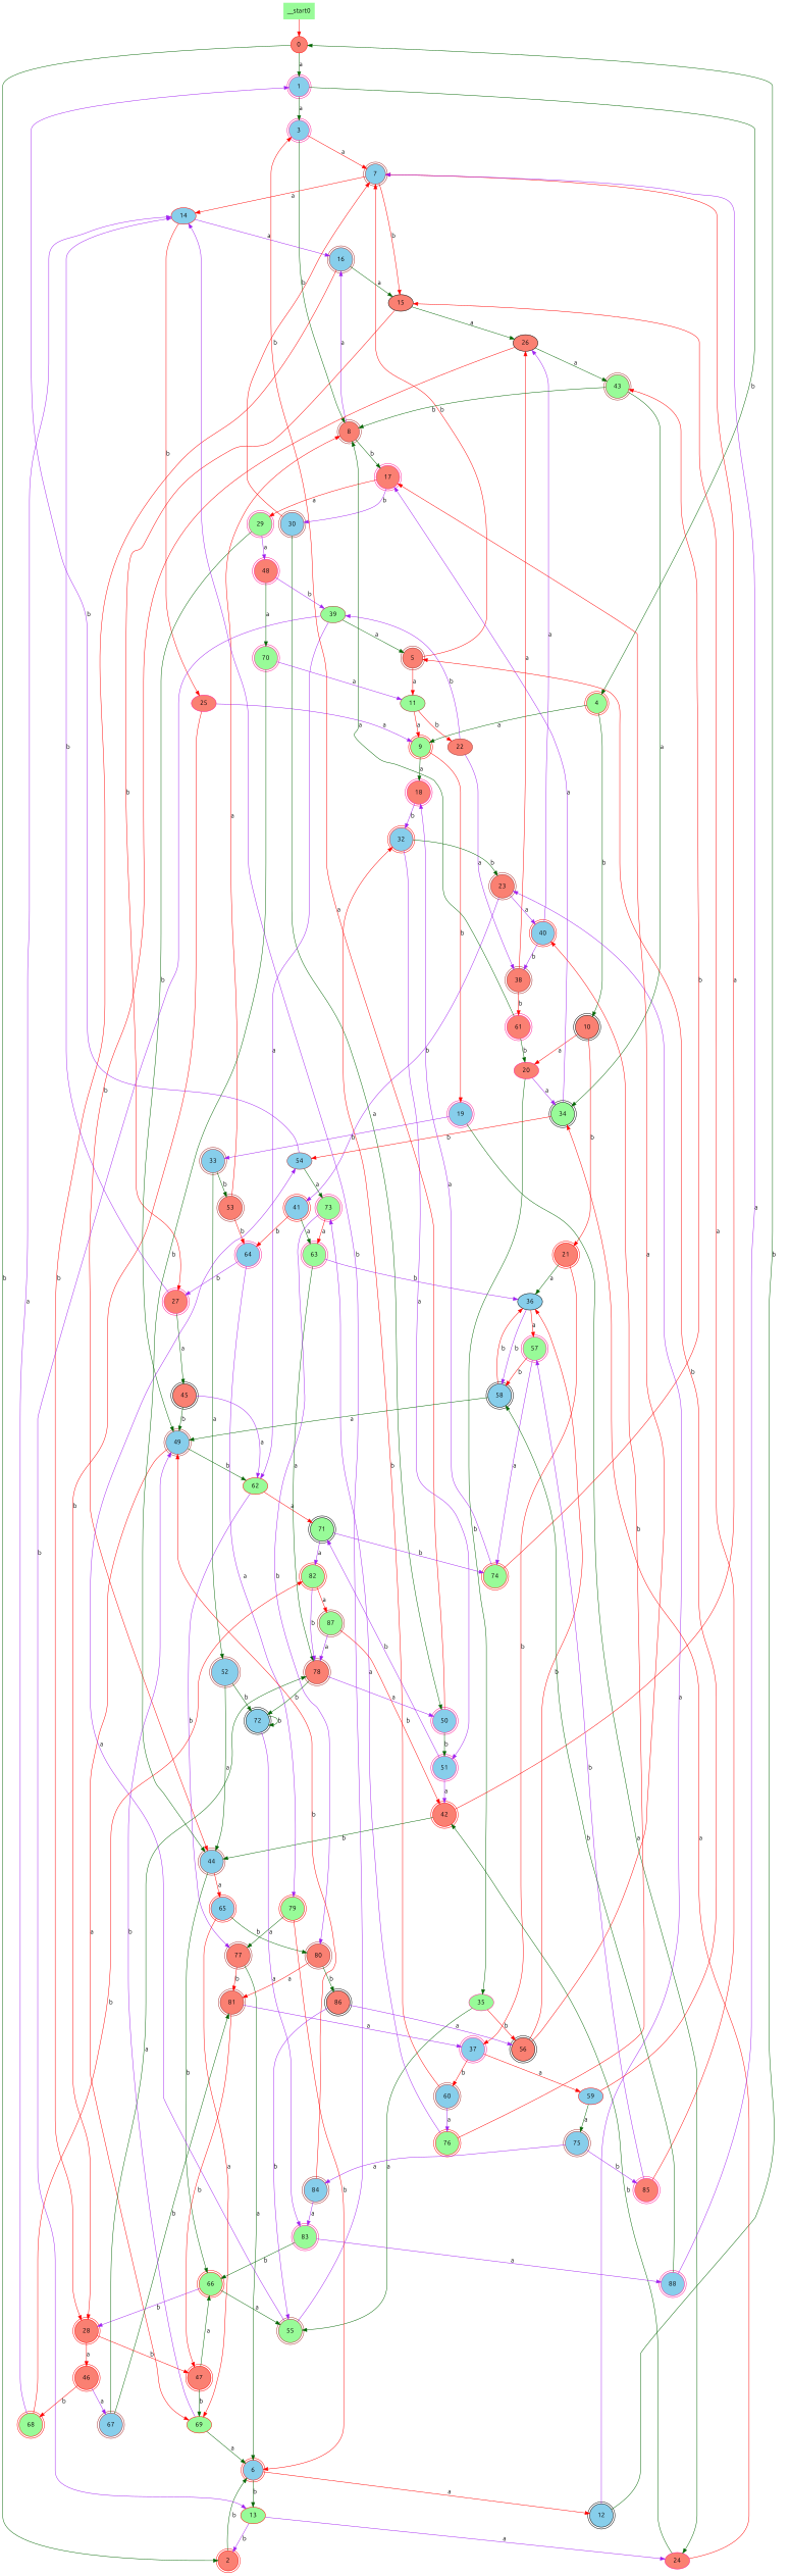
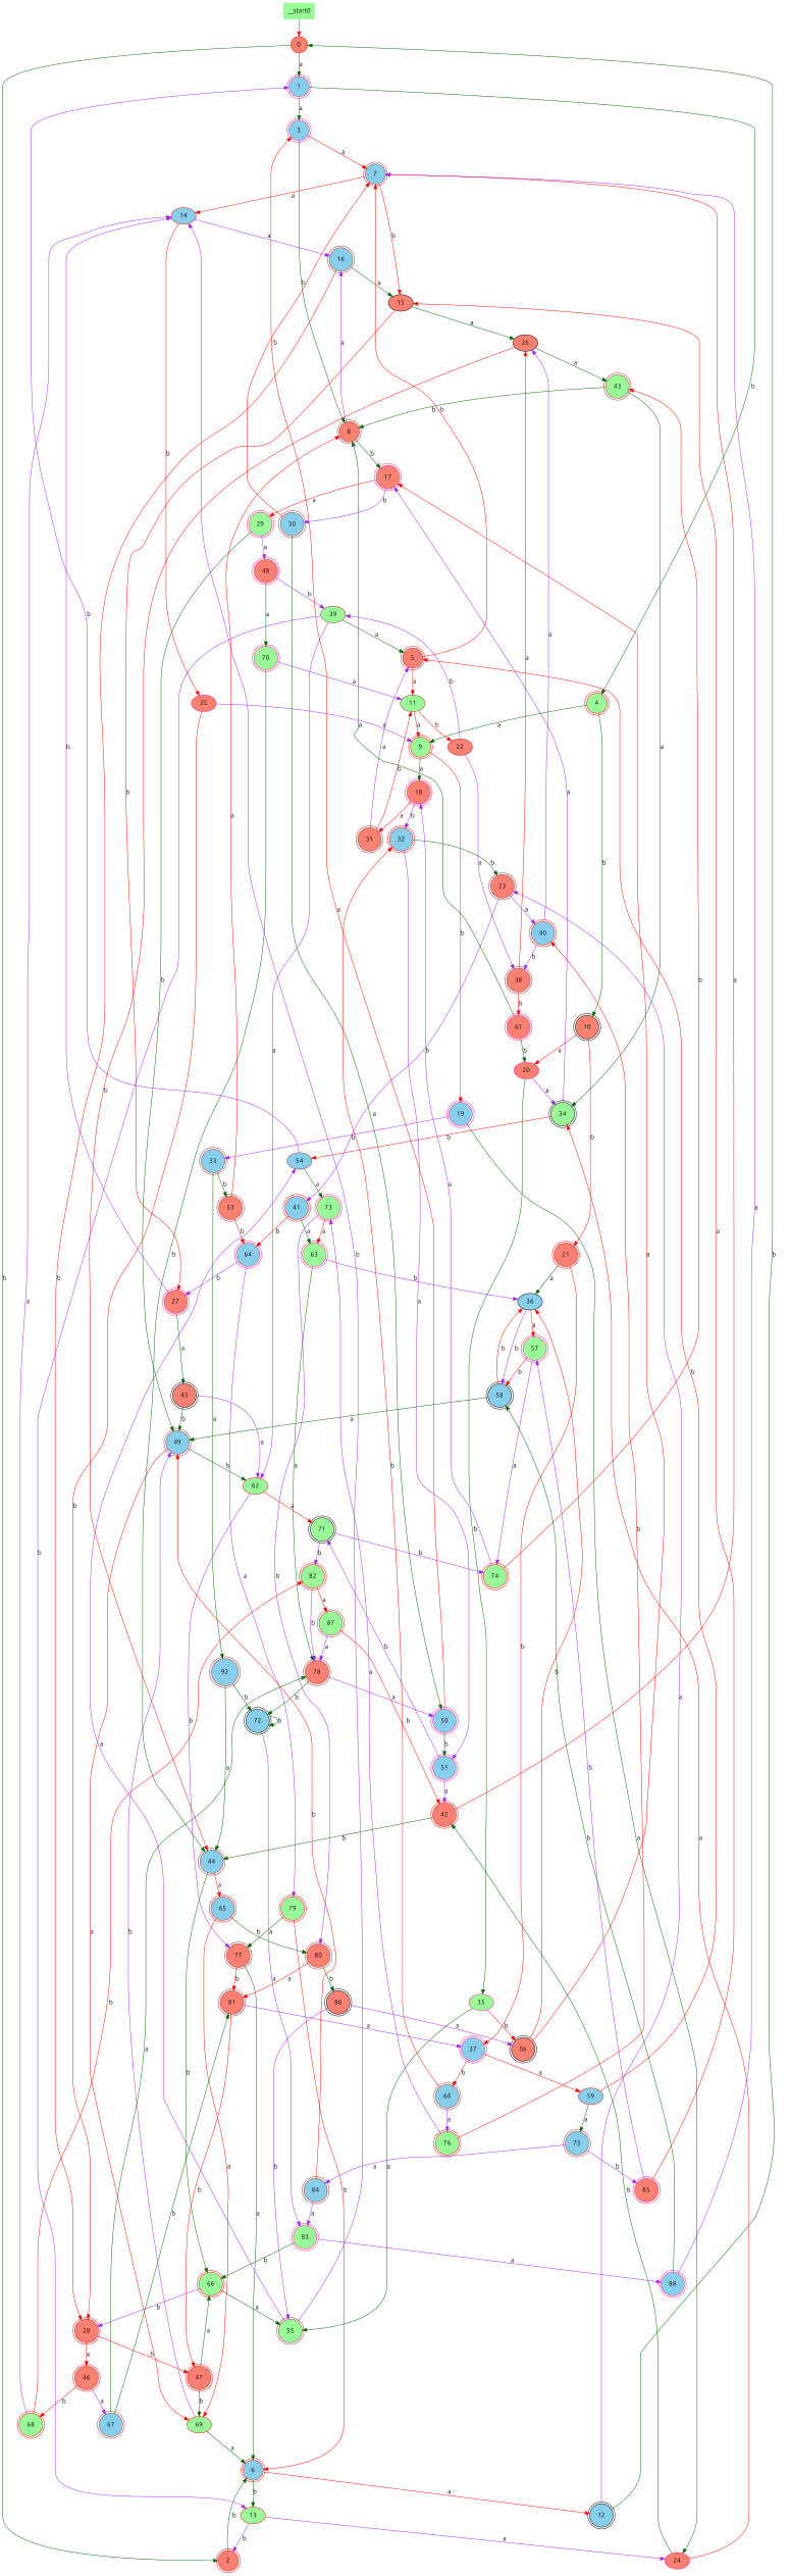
  digraph {
    fontname=Ubuntu
    node [color=brown fillcolor=salmon fontname=Ubuntu shape=doublecircle style=filled]
    edge [color=red fontname=Ubuntu]
    __start0 [color=red fillcolor=palegreen shape=none]
    0 [color=red shape=circle]
    1 [color=deeppink fillcolor=skyblue]
    2 [color=red]
    3 [color=deeppink fillcolor=skyblue]
    4 [color=red fillcolor=palegreen]
    6 [color=red fillcolor=skyblue]
    7 [fillcolor=skyblue]
    8
    9 [color=red fillcolor=palegreen]
    10 [color=black]
    5
    11 [fillcolor=palegreen shape=""]
    12 [color=black fillcolor=skyblue]
    13 [color=red fillcolor=palegreen shape=""]
    14 [color=red fillcolor=skyblue shape=""]
    15 [color=black shape=""]
    16 [fillcolor=skyblue]
    17 [color=deeppink]
    18 [color=deeppink]
    19 [color=deeppink fillcolor=skyblue]
    20 [color=deeppink shape=""]
    21 [color=red]
    22 [shape=""]
    23
    24 [color=deeppink shape=""]
    25 [color=deeppink shape=""]
    26 [color=black shape=""]
    27 [color=deeppink]
    28 [color=red]
    29 [color=deeppink fillcolor=palegreen]
    30 [fillcolor=skyblue]
+   31
    32 [color=red fillcolor=skyblue]
    33 [fillcolor=skyblue]
    34 [color=black fillcolor=palegreen]
    35 [color=deeppink fillcolor=palegreen shape=""]
    36 [color=black fillcolor=skyblue shape=""]
    37 [color=deeppink fillcolor=skyblue]
    38
    39 [fillcolor=palegreen shape=""]
    40 [color=red fillcolor=skyblue]
    41 [color=red fillcolor=skyblue]
    42 [color=red]
    43 [fillcolor=palegreen]
    44 [fillcolor=skyblue]
    45 [color=black]
    46 [color=red]
    47 [color=red]
    48 [color=deeppink]
    49 [fillcolor=skyblue]
    50 [color=deeppink fillcolor=skyblue]
    51 [color=deeppink fillcolor=skyblue]
-   52 [fillcolor=skyblue]
+   52 [fillcolor=skyblue label=92]
    53
    54 [fillcolor=skyblue shape=""]
    55 [fillcolor=palegreen]
    56 [color=black]
    57 [color=deeppink fillcolor=palegreen]
    58 [color=black fillcolor=skyblue]
    59 [color=red fillcolor=skyblue shape=""]
    60 [fillcolor=skyblue]
    61 [color=deeppink]
    62 [color=red fillcolor=palegreen shape=""]
    63 [color=deeppink fillcolor=palegreen]
    64 [color=deeppink fillcolor=skyblue]
    65 [color=red fillcolor=skyblue]
    66 [color=red fillcolor=palegreen]
    67 [fillcolor=skyblue]
    68 [color=red fillcolor=palegreen]
    69 [color=red fillcolor=palegreen shape=""]
    70 [color=deeppink fillcolor=palegreen]
    71 [color=black fillcolor=palegreen]
    72 [color=black fillcolor=skyblue]
    73 [color=deeppink fillcolor=palegreen]
    74 [color=red fillcolor=palegreen]
    75 [fillcolor=skyblue]
    76 [color=red fillcolor=palegreen]
    77
    78
    79 [color=red fillcolor=palegreen]
    80
    81
    82 [color=red fillcolor=palegreen]
    83 [color=deeppink fillcolor=palegreen]
    84 [fillcolor=skyblue]
    85 [color=deeppink]
    86 [color=black]
    87 [fillcolor=palegreen]
    88 [color=deeppink fillcolor=skyblue]
    __start0 -> 0
    0 -> 1 [color=darkgreen label=a]
    0 -> 2 [color=darkgreen label=b]
    1 -> 3 [color=darkgreen label=a]
    1 -> 4 [color=darkgreen label=b]
    2 -> 6 [color=darkgreen label=b]
    3 -> 7 [label=a]
    3 -> 8 [color=darkgreen label=b]
    4 -> 9 [color=darkgreen label=a]
    4 -> 10 [color=darkgreen label=b]
    6 -> 12 [label=a]
    6 -> 13 [color=darkgreen label=b]
    7 -> 14 [label=a]
    7 -> 15 [label=b]
    8 -> 16 [color=purple label=a]
    8 -> 17 [color=darkgreen label=b]
    9 -> 18 [color=darkgreen label=a]
    9 -> 19 [label=b]
    10 -> 20 [label=a]
    10 -> 21 [label=b]
    5 -> 7 [label=b]
    5 -> 11 [label=a]
    11 -> 9 [label=a]
    11 -> 22 [label=b]
    12 -> 0 [color=darkgreen label=b]
    12 -> 23 [color=purple label=a]
    13 -> 2 [color=purple label=b]
    13 -> 24 [color=purple label=a]
    14 -> 16 [color=purple label=a]
    14 -> 25 [label=b]
    15 -> 26 [color=darkgreen label=a]
    15 -> 27 [label=b]
    16 -> 15 [color=darkgreen label=a]
    16 -> 28 [label=b]
    17 -> 29 [label=a]
    17 -> 30 [color=purple label=b]
+   18 -> 31 [label=a]
    18 -> 32 [color=purple label=b]
    19 -> 24 [color=darkgreen label=a]
    19 -> 33 [color=purple label=b]
    20 -> 34 [color=purple label=a]
    20 -> 35 [color=darkgreen label=b]
    21 -> 36 [color=darkgreen label=a]
    21 -> 37 [label=b]
    22 -> 38 [color=purple label=a]
    22 -> 39 [color=purple label=b]
    23 -> 40 [color=purple label=a]
    23 -> 41 [color=purple label=b]
    24 -> 34 [label=a]
    24 -> 42 [color=darkgreen label=b]
    25 -> 9 [color=purple label=a]
    25 -> 28 [label=b]
    26 -> 43 [color=darkgreen label=a]
    26 -> 44 [label=b]
    27 -> 14 [color=purple label=b]
    27 -> 45 [color=darkgreen label=a]
    28 -> 46 [label=a]
    28 -> 47 [label=b]
    29 -> 48 [color=purple label=a]
    29 -> 49 [color=darkgreen label=b]
    30 -> 7 [label=b]
    30 -> 50 [color=darkgreen label=a]
+   31 -> 5 [color=purple label=a]
+   31 -> 11 [label=b]
    32 -> 23 [color=darkgreen label=b]
    32 -> 51 [color=purple label=a]
    33 -> 52 [color=darkgreen label=a]
    33 -> 53 [color=darkgreen label=b]
    34 -> 17 [color=purple label=a]
    34 -> 54 [label=b]
    35 -> 55 [color=darkgreen label=a]
    35 -> 56 [label=b]
    36 -> 57 [label=a]
    36 -> 58 [color=purple label=b]
    37 -> 59 [label=a]
    37 -> 60 [label=b]
    38 -> 26 [label=a]
    38 -> 61 [label=b]
    39 -> 5 [color=darkgreen label=a]
    39 -> 13 [color=purple label=b]
    39 -> 62 [color=purple label=a]
    40 -> 26 [color=purple label=a]
    40 -> 38 [color=purple label=b]
    41 -> 63 [color=darkgreen label=a]
    41 -> 64 [label=b]
    42 -> 7 [label=a]
    42 -> 44 [color=darkgreen label=b]
    43 -> 8 [color=darkgreen label=b]
    43 -> 34 [color=darkgreen label=a]
    44 -> 65 [label=a]
    44 -> 66 [color=darkgreen label=b]
    45 -> 49 [color=darkgreen label=b]
    45 -> 62 [color=purple label=a]
    46 -> 67 [color=purple label=a]
    46 -> 68 [label=b]
    47 -> 66 [color=darkgreen label=a]
    47 -> 69 [color=darkgreen label=b]
    48 -> 39 [color=purple label=b]
    48 -> 70 [color=darkgreen label=a]
    49 -> 62 [color=darkgreen label=b]
    49 -> 69 [label=a]
    50 -> 3 [label=a]
    50 -> 51 [color=darkgreen label=b]
    51 -> 42 [color=purple label=a]
    51 -> 71 [color=purple label=b]
    52 -> 44 [color=darkgreen label=a]
    52 -> 72 [color=darkgreen label=b]
    53 -> 8 [label=a]
    53 -> 64 [label=b]
    54 -> 1 [color=purple label=b]
    54 -> 73 [color=darkgreen label=a]
    55 -> 14 [color=purple label=b]
    55 -> 54 [color=purple label=a]
    56 -> 17 [label=a]
    56 -> 36 [label=b]
    57 -> 58 [label=b]
    57 -> 74 [color=purple label=a]
    58 -> 36 [label=b]
    58 -> 49 [color=darkgreen label=a]
    59 -> 5 [label=b]
    59 -> 75 [color=darkgreen label=a]
    60 -> 32 [label=b]
    60 -> 76 [color=purple label=a]
    61 -> 8 [color=darkgreen label=a]
    61 -> 20 [color=darkgreen label=b]
    62 -> 71 [label=a]
    62 -> 77 [color=purple label=b]
    63 -> 36 [color=purple label=b]
    63 -> 78 [color=darkgreen label=a]
    64 -> 27 [color=purple label=b]
    64 -> 79 [color=purple label=a]
    65 -> 69 [label=a]
    65 -> 80 [color=darkgreen label=b]
    66 -> 28 [color=purple label=b]
    66 -> 55 [color=darkgreen label=a]
    67 -> 78 [color=darkgreen label=a]
    67 -> 81 [color=darkgreen label=b]
    68 -> 14 [color=purple label=a]
    68 -> 82 [label=b]
    69 -> 6 [color=darkgreen label=a]
    69 -> 49 [color=purple label=b]
    70 -> 11 [color=purple label=a]
    70 -> 44 [color=darkgreen label=b]
    71 -> 74 [color=purple label=b]
-   71 -> 82 [color=purple label=a]
+   71 -> 82 [color=purple label=b]
    72 -> 72 [color=darkgreen label=b]
    72 -> 83 [color=purple label=a]
    73 -> 63 [label=a]
    73 -> 80 [color=purple label=b]
    74 -> 18 [color=purple label=a]
    74 -> 43 [label=b]
    75 -> 84 [color=purple label=a]
    75 -> 85 [color=purple label=b]
    76 -> 40 [label=b]
    76 -> 73 [color=purple label=a]
    77 -> 6 [color=darkgreen label=a]
    77 -> 81 [label=b]
    78 -> 50 [color=purple label=a]
    78 -> 72 [color=darkgreen label=b]
    79 -> 6 [label=b]
    79 -> 77 [color=darkgreen label=a]
    80 -> 81 [label=a]
    80 -> 86 [color=darkgreen label=b]
    81 -> 37 [color=purple label=a]
    81 -> 47 [label=b]
    82 -> 78 [color=purple label=b]
    82 -> 87 [label=a]
    83 -> 66 [color=darkgreen label=b]
    83 -> 88 [color=purple label=a]
    84 -> 49 [label=b]
    84 -> 83 [color=purple label=a]
    85 -> 15 [label=a]
    85 -> 57 [color=purple label=b]
    86 -> 55 [color=purple label=b]
    86 -> 56 [color=purple label=a]
    87 -> 42 [label=b]
    87 -> 78 [color=purple label=a]
    88 -> 7 [color=purple label=a]
    88 -> 58 [color=darkgreen label=b]
  }
